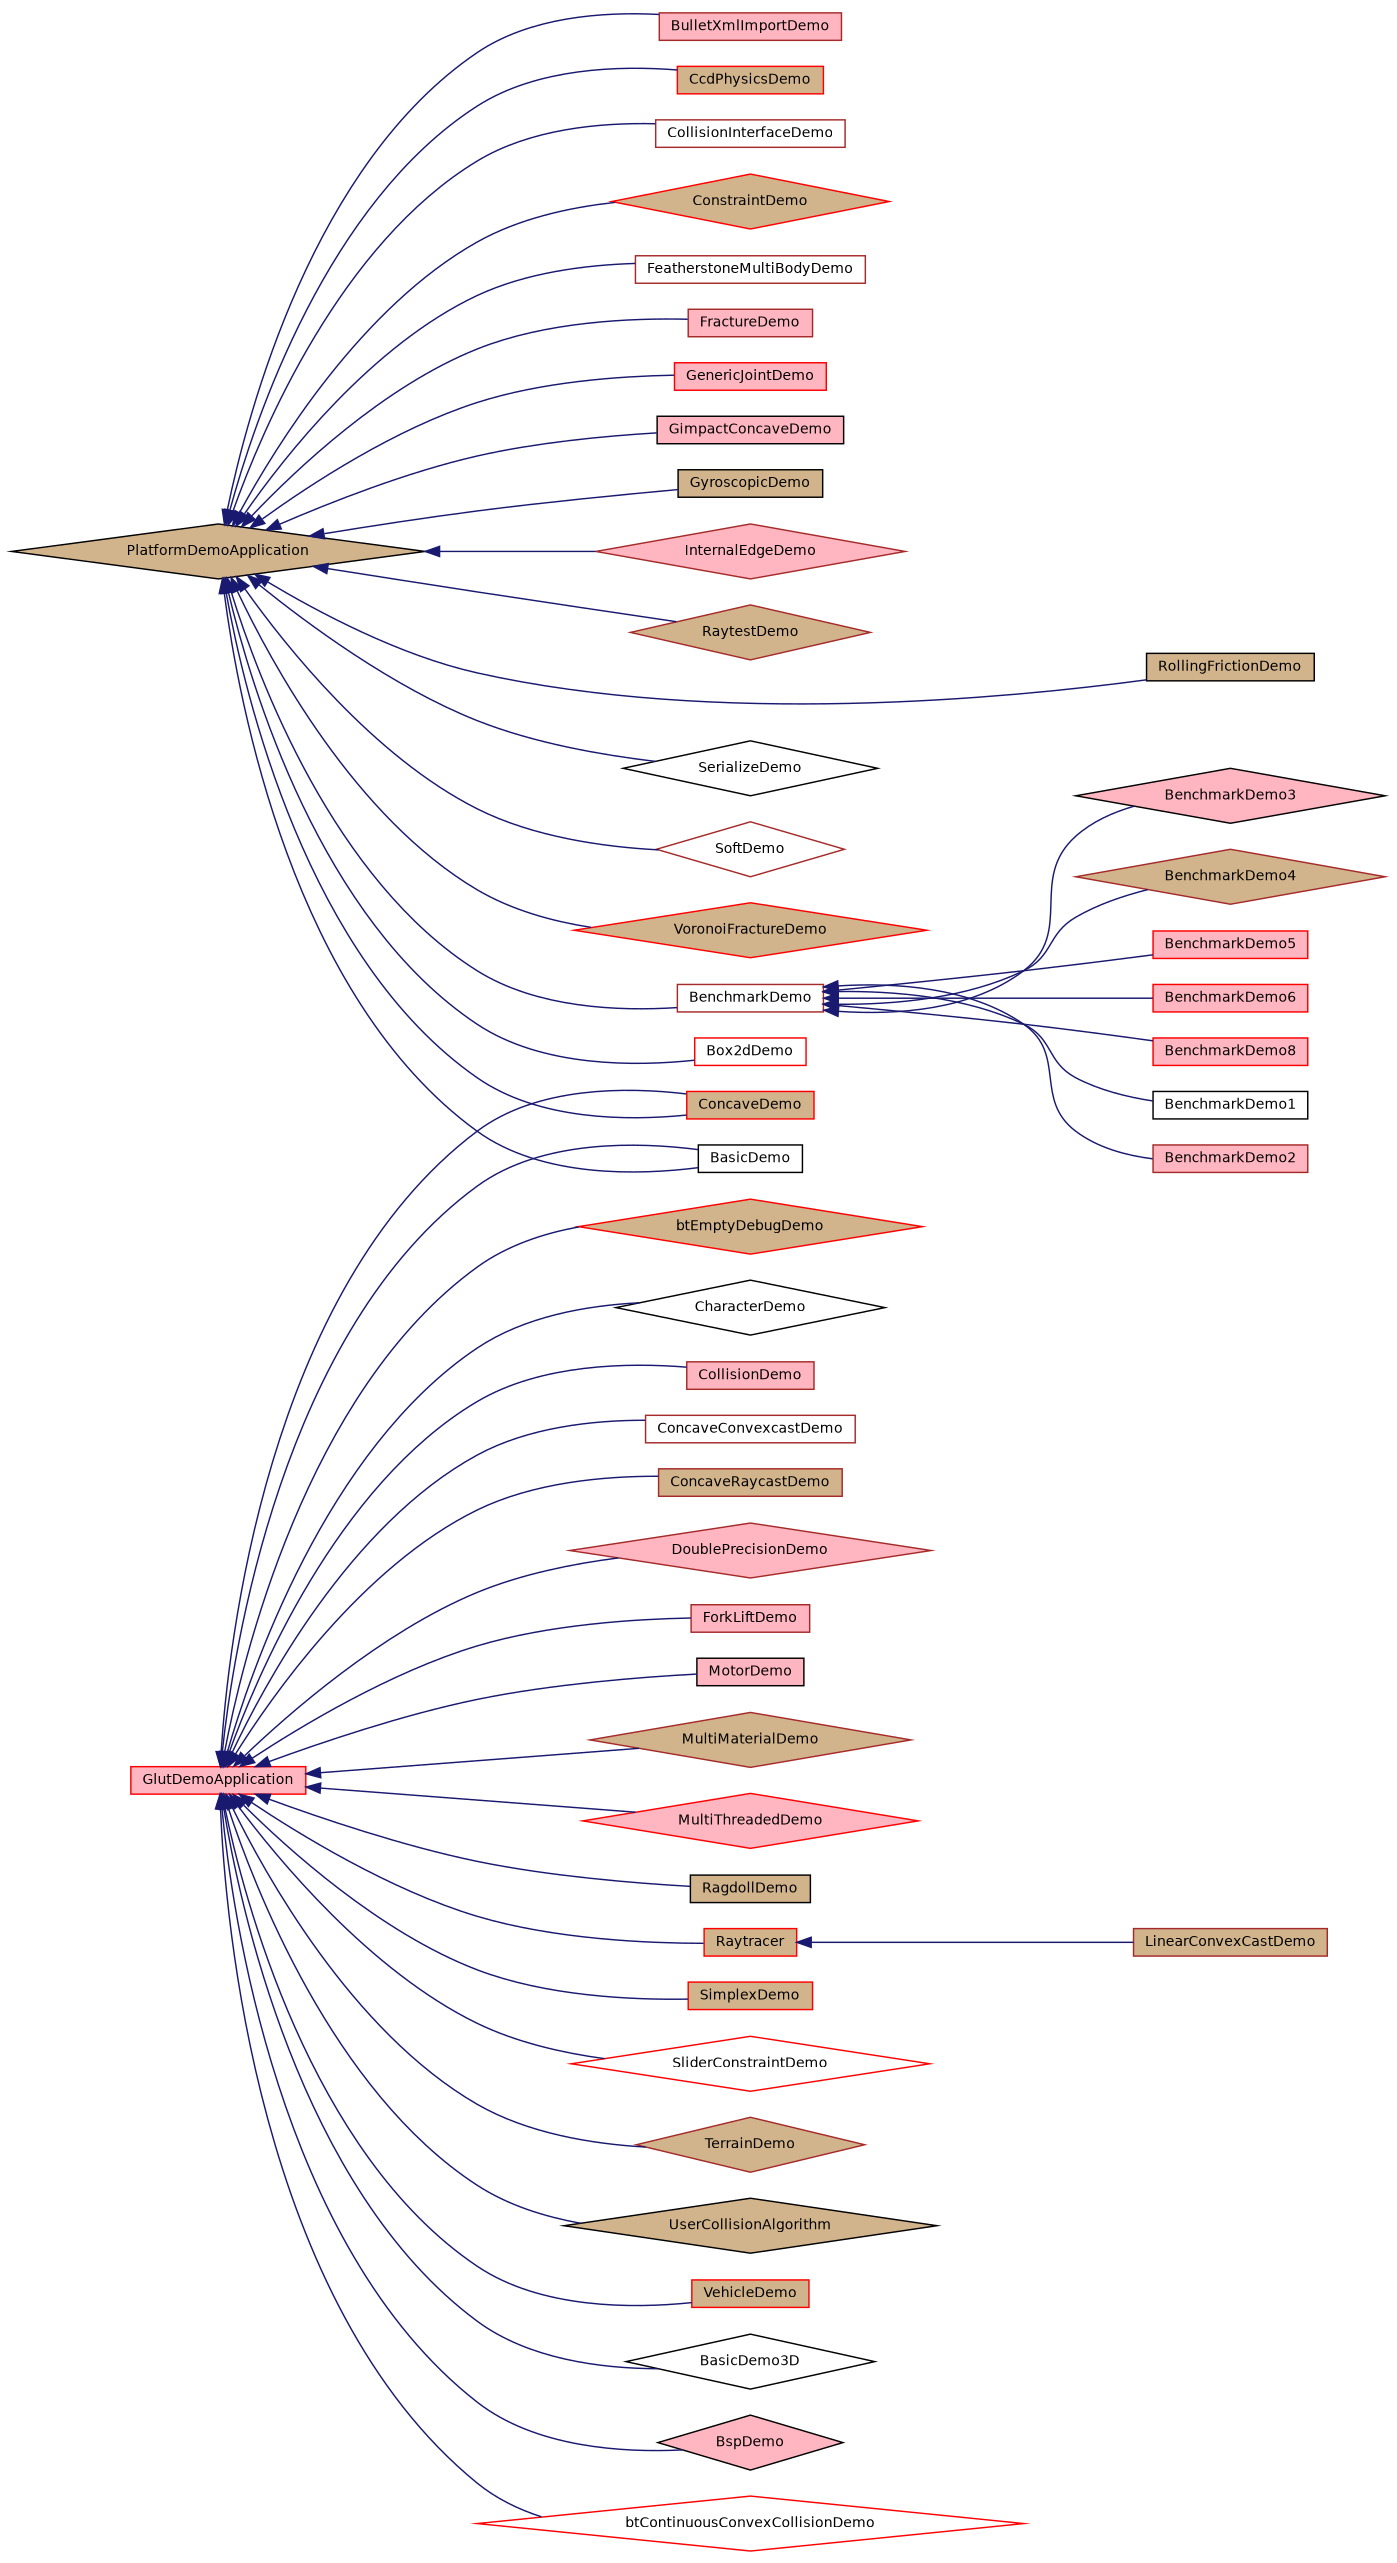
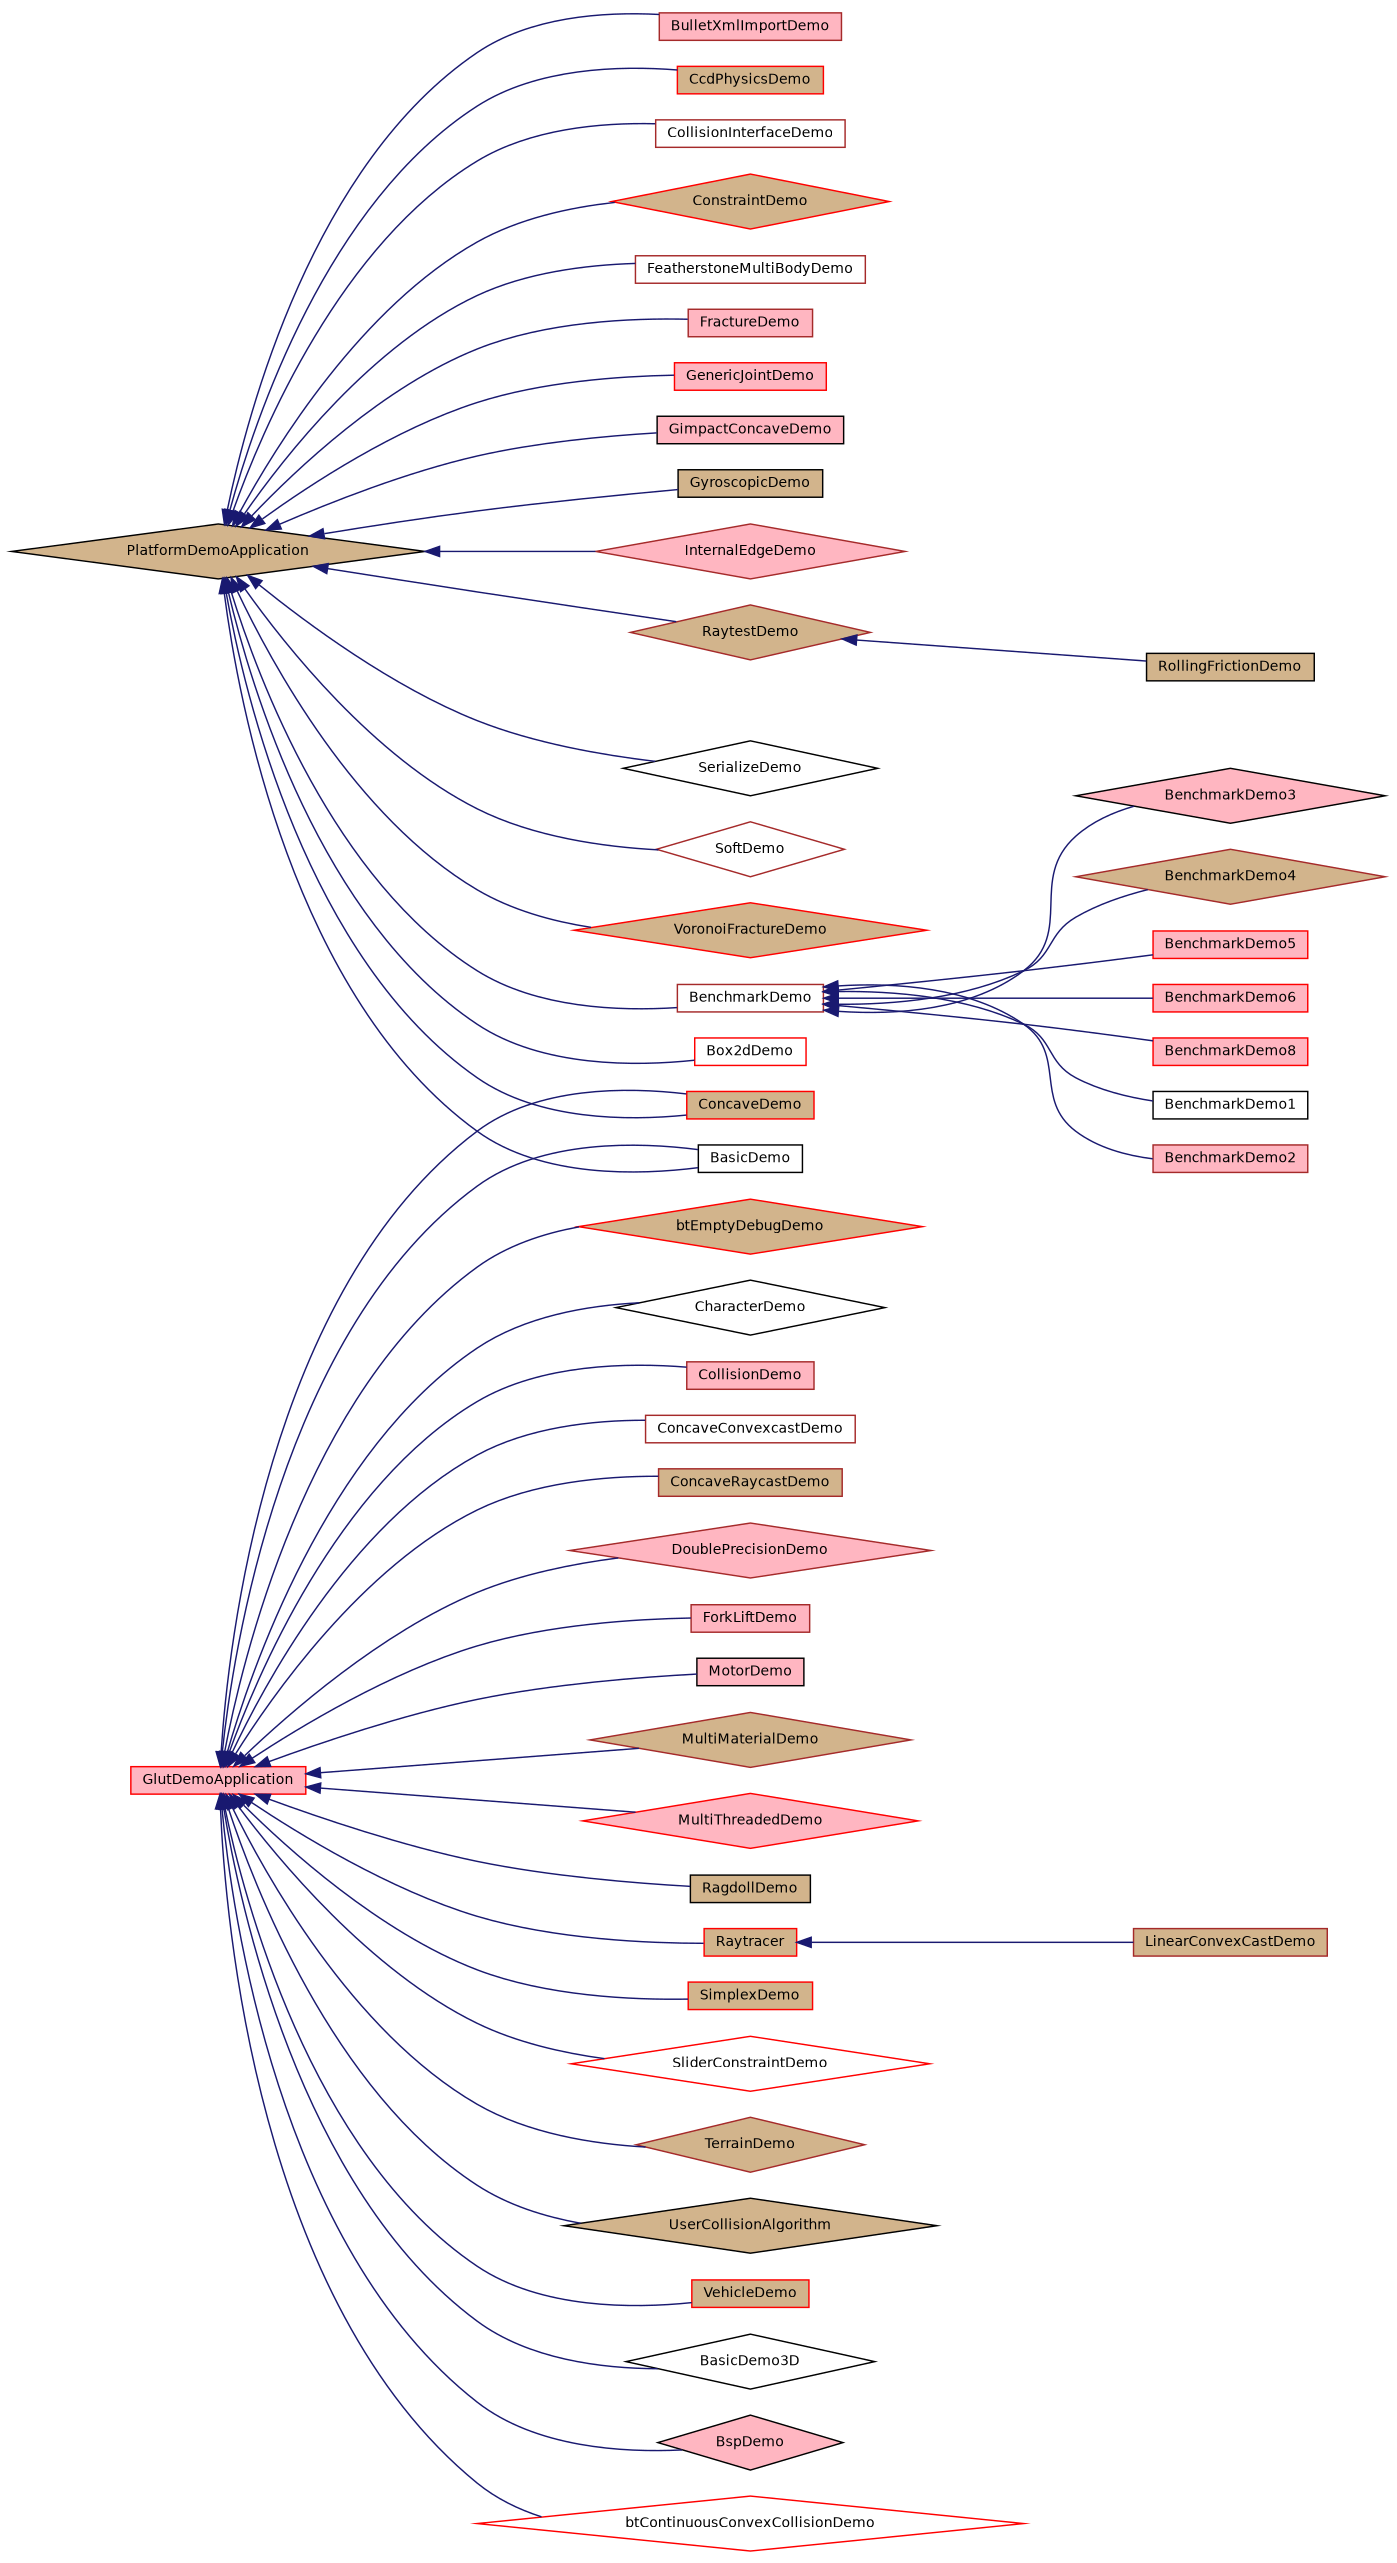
  digraph {
    rankdir=LR
    node [color=brown fillcolor=tan fontname=Helvetica fontsize=10 shape=box style=filled]
    edge [color=midnightblue dir=back fontname=Helvetica fontsize=10 labelfontname=Helvetica labelfontsize=10 style=solid]
    n1 [color=red fillcolor=lightpink height=0.2 label=GlutDemoApplication width=0.4]
    n2 [color=black fillcolor=white height=0.2 label=BasicDemo width=0.4]
    n3 [color=black fillcolor=white height=0.2 label=BasicDemo3D shape=diamond width=0.4]
    n4 [color=black fillcolor=lightpink height=0.2 label=BspDemo shape=diamond width=0.4]
    n5 [color=red fillcolor=white height=0.2 label=btContinuousConvexCollisionDemo shape=diamond width=0.4]
    n6 [color=red height=0.2 label=btEmptyDebugDemo shape=diamond width=0.4]
    n7 [color=black fillcolor=white height=0.2 label=CharacterDemo shape=diamond width=0.4]
    n8 [fillcolor=lightpink height=0.2 label=CollisionDemo width=0.4]
    n9 [fillcolor=white height=0.2 label=ConcaveConvexcastDemo width=0.4]
    n10 [color=red height=0.2 label=ConcaveDemo width=0.4]
    n11 [height=0.2 label=ConcaveRaycastDemo width=0.4]
    n12 [fillcolor=lightpink height=0.2 label=DoublePrecisionDemo shape=diamond width=0.4]
    n13 [fillcolor=lightpink height=0.2 label=ForkLiftDemo width=0.4]
    n14 [color=black fillcolor=lightpink height=0.2 label=MotorDemo width=0.4]
    n15 [height=0.2 label=MultiMaterialDemo shape=diamond width=0.4]
    n16 [color=red fillcolor=lightpink height=0.2 label=MultiThreadedDemo shape=diamond width=0.4]
    n17 [color=black height=0.2 label=RagdollDemo width=0.4]
    n18 [color=red height=0.2 label=Raytracer width=0.4]
    n19 [color=red height=0.2 label=SimplexDemo width=0.4]
    n20 [color=red fillcolor=white height=0.2 label=SliderConstraintDemo shape=diamond width=0.4]
    n21 [height=0.2 label=TerrainDemo shape=diamond width=0.4]
    n22 [color=black height=0.2 label=UserCollisionAlgorithm shape=diamond width=0.4]
    n23 [color=red height=0.2 label=VehicleDemo width=0.4]
    n24 [height=0.2 label=LinearConvexCastDemo width=0.4]
    n25 [color=black height=0.2 label=PlatformDemoApplication shape=diamond width=0.4]
    n26 [fillcolor=white height=0.2 label=BenchmarkDemo width=0.4]
    n27 [color=red fillcolor=white height=0.2 label=Box2dDemo width=0.4]
    n28 [fillcolor=lightpink height=0.2 label=BulletXmlImportDemo width=0.4]
    n29 [color=red height=0.2 label=CcdPhysicsDemo width=0.4]
    n30 [fillcolor=white height=0.2 label=CollisionInterfaceDemo width=0.4]
    n31 [color=red height=0.2 label=ConstraintDemo shape=diamond width=0.4]
    n32 [fillcolor=white height=0.2 label=FeatherstoneMultiBodyDemo width=0.4]
    n33 [fillcolor=lightpink height=0.2 label=FractureDemo width=0.4]
    n34 [color=red fillcolor=lightpink height=0.2 label=GenericJointDemo width=0.4]
    n35 [color=black fillcolor=lightpink height=0.2 label=GimpactConcaveDemo width=0.4]
    n36 [color=black height=0.2 label=GyroscopicDemo width=0.4]
    n37 [fillcolor=lightpink height=0.2 label=InternalEdgeDemo shape=diamond width=0.4]
    n38 [height=0.2 label=RaytestDemo shape=diamond width=0.4]
    n39 [color=black height=0.2 label=RollingFrictionDemo width=0.4]
    n40 [color=black fillcolor=white height=0.2 label=SerializeDemo shape=diamond width=0.4]
    n41 [fillcolor=white height=0.2 label=SoftDemo shape=diamond width=0.4]
    n42 [color=red height=0.2 label=VoronoiFractureDemo shape=diamond width=0.4]
    n43 [color=black fillcolor=white height=0.2 label=BenchmarkDemo1 width=0.4]
    n44 [fillcolor=lightpink height=0.2 label=BenchmarkDemo2 width=0.4]
    n45 [color=black fillcolor=lightpink height=0.2 label=BenchmarkDemo3 shape=diamond width=0.4]
    n46 [height=0.2 label=BenchmarkDemo4 shape=diamond width=0.4]
    n47 [color=red fillcolor=lightpink height=0.2 label=BenchmarkDemo5 width=0.4]
    n48 [color=red fillcolor=lightpink height=0.2 label=BenchmarkDemo6 width=0.4]
    n49 [color=red fillcolor=lightpink height=0.2 label=BenchmarkDemo8 width=0.4]
    n1 -> n2
    n1 -> n3
    n1 -> n4
    n1 -> n5
    n1 -> n6
    n1 -> n7
    n1 -> n8
    n1 -> n9
    n1 -> n10
    n1 -> n11
    n1 -> n12
    n1 -> n13
    n1 -> n14
    n1 -> n15
    n1 -> n16
    n1 -> n17
    n1 -> n18
    n1 -> n19
    n1 -> n20
    n1 -> n21
    n1 -> n22
    n1 -> n23
    n18 -> n24
    n25 -> n2
    n25 -> n10
    n25 -> n26
    n25 -> n27
    n25 -> n28
    n25 -> n29
    n25 -> n30
    n25 -> n31
    n25 -> n32
    n25 -> n33
    n25 -> n34
    n25 -> n35
    n25 -> n36
    n25 -> n37
    n25 -> n38
-   n25 -> n39
+   n38 -> n39
    n25 -> n40
    n25 -> n41
    n25 -> n42
    n26 -> n43
    n26 -> n44
    n26 -> n45
    n26 -> n46
    n26 -> n47
    n26 -> n48
    n26 -> n49
  }
